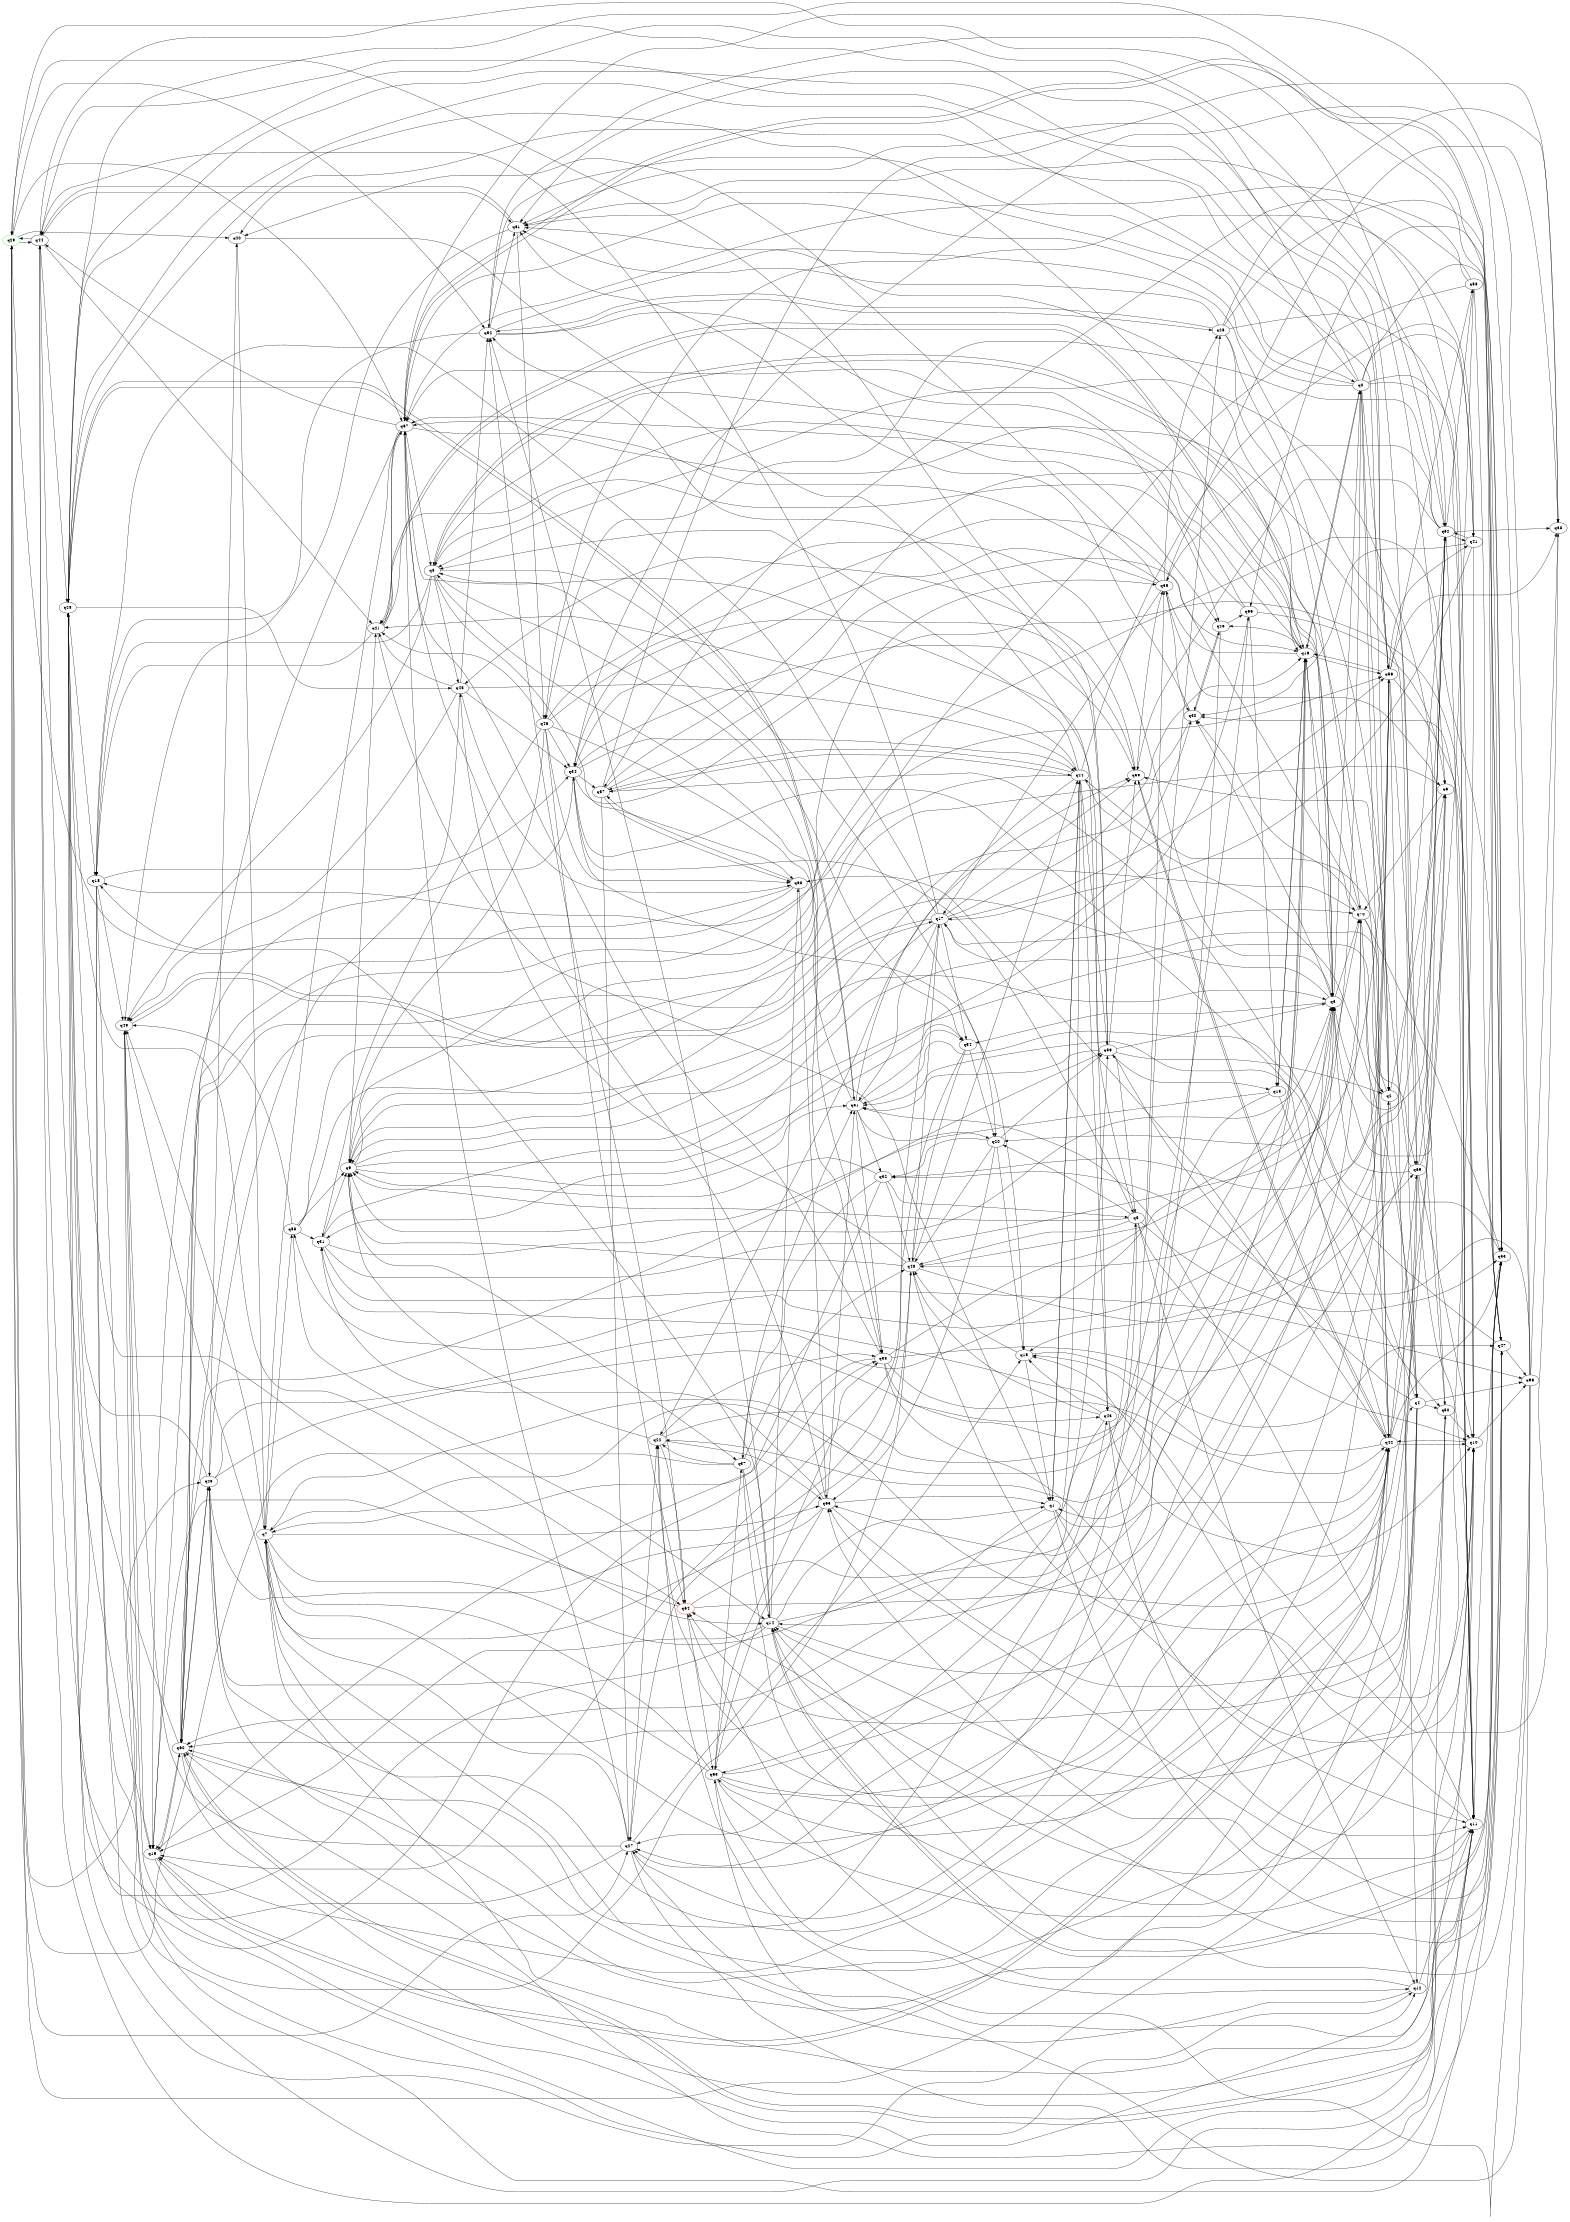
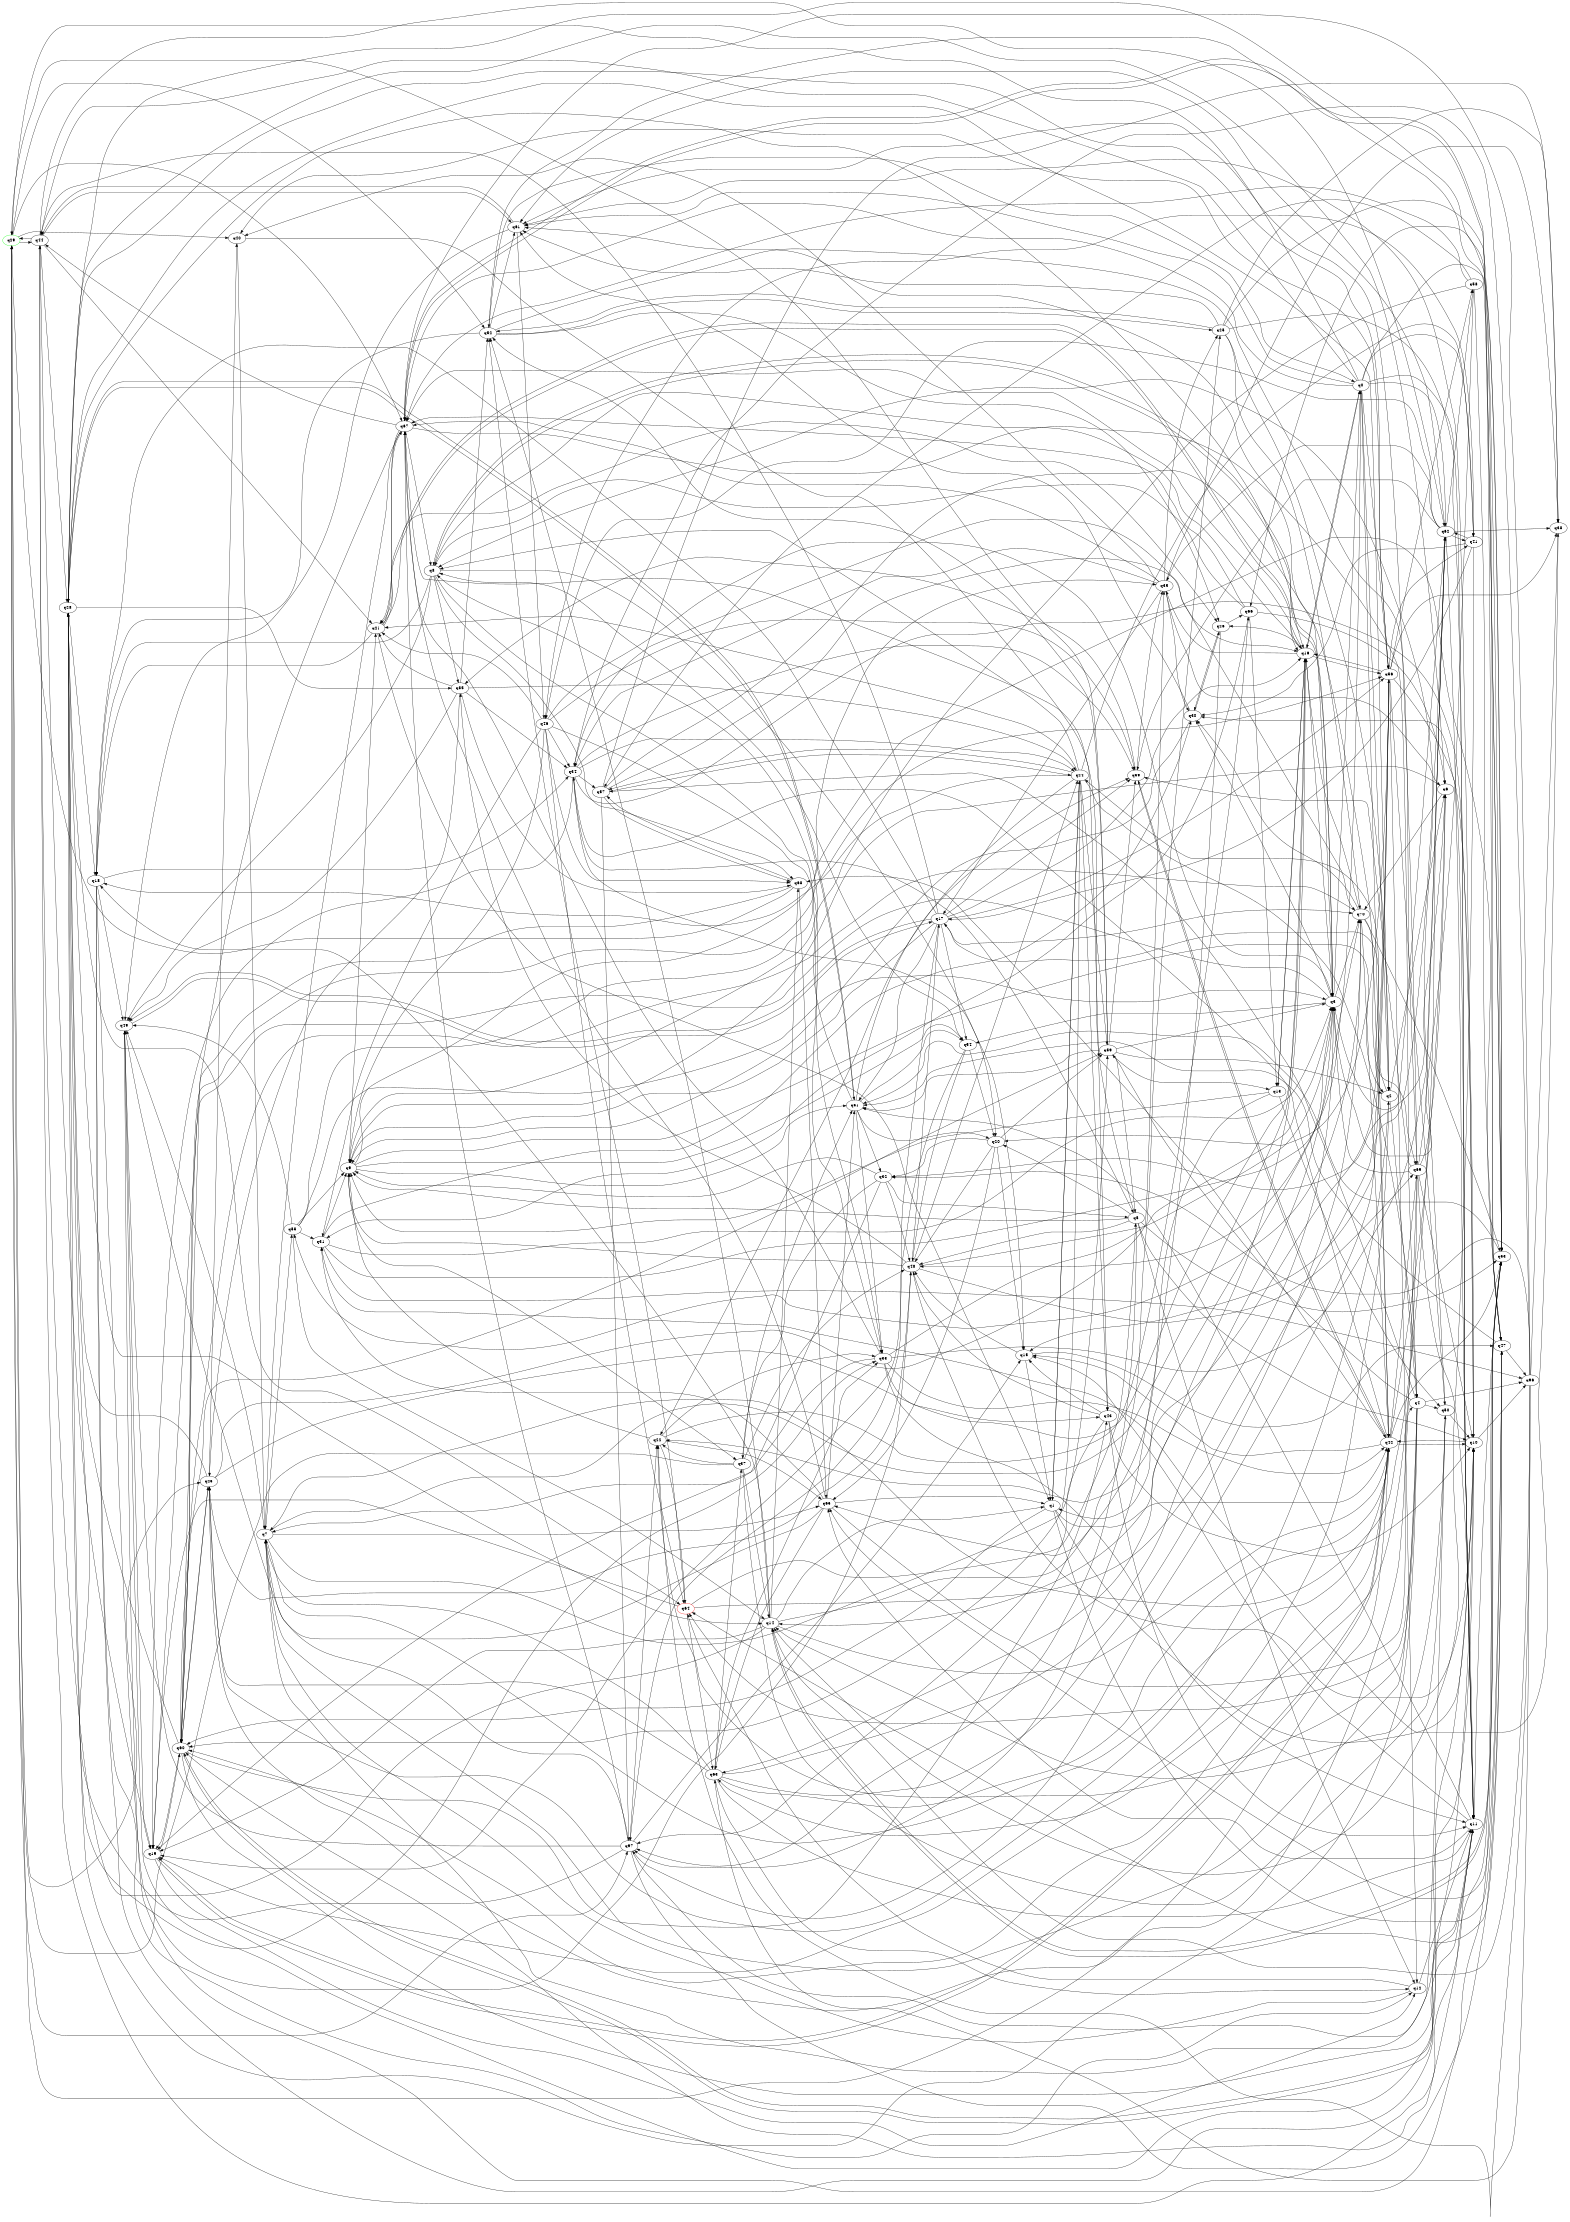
  digraph {
    rankdir=LR
    q29 [color=green initial=1]
    q44
    q67
-   q27
+   q27 [label=q97]
    q52
    q23
    q40
    q19
    q61
    q62
    q21
    q28
    q53
    q4
    q60
    q7
    q8
    q15
    q10
    q49
    q47
    q22
    q0
    q18
    q25
    q26
    q69
    q2
    q16
    q35
    q43
    q64 [color=red final=1]
    q56
    q5
    q63
    q11
    q41
    q1
    q50
    q12
    q20
    q38
    q58
    q42
    q48
    q9
    q3
    q70
    q33
    q37
    q24
    q6
    q17
    q65
    q51
    q14
    q68
    q13
    q30
    q46
    q39
    q34
-   q45
+   q45 [label=q85]
    q66
    q57
    q59
    n67 [label=q96]
    q54
    q31
    q32
    q55
    q29 -> q44
    q29 -> q67
    q29 -> q27
    q29 -> q52
    q29 -> q23
    q29 -> q40
    q44 -> q29
    q44 -> q19
    q44 -> q61
    q44 -> q62
    q44 -> q21
    q44 -> q28
    q67 -> q44
    q67 -> q21
    q67 -> q53
    q67 -> q4
    q67 -> q60
    q67 -> q7
    q67 -> q8
    q27 -> q67
    q27 -> q28
    q27 -> q7
    q27 -> q15
    q27 -> q10
    q27 -> q49
    q27 -> q47
    q27 -> q22
    q52 -> q61
    q52 -> q0
    q52 -> q18
    q52 -> q25
    q52 -> q26
    q52 -> q69
    q23 -> q40
    q23 -> q28
    q23 -> q60
    q23 -> q2
    q23 -> q16
    q23 -> q35
    q40 -> q7
    q40 -> q43
    q19 -> q60
    q19 -> q12
    q19 -> q42
    q61 -> q44
    q61 -> q49
    q61 -> q46
    q62 -> q61
    q62 -> q7
    q62 -> q15
    q62 -> q35
    q62 -> q11
    q62 -> q41
    q62 -> q38
    q62 -> q58
    q62 -> q46
    q62 -> q39
    q21 -> q67
    q21 -> q18
    q21 -> q26
    q21 -> q16
    q21 -> q1
    q28 -> q18
    q28 -> q2
    q28 -> q16
    q28 -> q64
    q28 -> q56
    q28 -> q33
    q28 -> q6
    q28 -> q51
    q28 -> q14
    q28 -> q45
    q53 -> q67
    q53 -> q60
    q53 -> q51
    q53 -> q14
    q53 -> q66
    q4 -> q28
    q4 -> q7
    q4 -> q22
    q4 -> q64
    q4 -> q50
    q4 -> q57
    q4 -> q59
    q4 -> n67
    q60 -> q23
    q60 -> q19
    q60 -> q28
    q60 -> q10
    q60 -> q47
    q60 -> q43
    q60 -> q11
    q60 -> q59
    q7 -> q49
    q7 -> q16
    q7 -> q42
    q7 -> q65
    q7 -> q59
    q7 -> q55
    q8 -> q49
    q8 -> q18
    q8 -> q16
    q8 -> q20
    q8 -> q3
    q8 -> q33
    q8 -> q68
    q8 -> q45
    q15 -> q47
    q15 -> q1
    q15 -> q48
    q10 -> q61
    q10 -> q49
    q10 -> q42
    q10 -> q30
    q10 -> n67
    q49 -> q19
    q49 -> q53
    q49 -> q17
    q47 -> q52
    q47 -> q28
    q47 -> q64
    q47 -> q65
    q47 -> q51
    q47 -> n67
    q22 -> q64
    q22 -> q9
    q22 -> q33
    q22 -> q65
    q22 -> q66
    q0 -> q29
    q0 -> q44
    q0 -> q67
    q0 -> q61
    q0 -> q62
    q0 -> q53
    q0 -> q2
    q0 -> q16
    q0 -> q56
    q0 -> q11
    q0 -> q41
    q0 -> q42
    q0 -> q48
    q18 -> q49
    q18 -> q11
    q18 -> q12
    q18 -> q48
    q18 -> q34
    q25 -> q52
    q25 -> q61
    q25 -> q53
    q25 -> q2
    q25 -> q11
    q25 -> q38
    q25 -> q70
    q26 -> q27
    q26 -> q30
    q26 -> q66
    q69 -> q23
    q69 -> q61
    q69 -> q62
    q69 -> q10
    q69 -> q63
    q69 -> q11
    q69 -> q3
    q69 -> q6
    q69 -> q39
    q2 -> q19
    q2 -> q4
    q2 -> q24
    q2 -> q6
    q2 -> q17
    q16 -> q67
    q16 -> q21
    q16 -> q0
    q16 -> q26
    q16 -> q35
    q16 -> q56
    q16 -> q63
    q16 -> q3
    q16 -> q13
    q35 -> q67
    q35 -> q40
    q35 -> q25
    q35 -> q38
    q35 -> q6
    q35 -> q17
    q35 -> q30
    q35 -> q34
    q43 -> q27
    q43 -> q15
    q43 -> q10
    q43 -> q11
    q43 -> q48
    q64 -> q52
    q64 -> q19
    q64 -> q56
    q64 -> q5
    q64 -> q63
    q56 -> q27
    q56 -> q40
    q56 -> q16
    q56 -> q11
    q56 -> q41
    q56 -> q1
    q56 -> q50
    q56 -> q12
    q56 -> q20
    q56 -> q38
    q56 -> q58
    q5 -> q67
    q5 -> q27
    q5 -> q53
    q5 -> q10
    q5 -> q12
    q5 -> q20
    q5 -> q48
    q5 -> q9
    q63 -> q23
    q63 -> q7
    q63 -> q11
    q63 -> q12
    q63 -> q42
    q63 -> q3
    q63 -> q70
    q63 -> q33
    q63 -> q37
    q11 -> q44
    q11 -> q53
    q11 -> q60
    q11 -> q15
    q11 -> q65
    q11 -> q51
    q41 -> q62
    q41 -> q17
    q41 -> q14
    q41 -> q30
    q41 -> q46
    q1 -> q60
    q1 -> q10
    q1 -> q47
    q1 -> q42
    q1 -> q24
    q50 -> q7
    q50 -> q8
    q50 -> q10
    q50 -> q14
    q12 -> q7
    q12 -> q64
    q12 -> q11
    q20 -> q15
    q20 -> q48
    q20 -> q65
    q20 -> q59
    q20 -> q32
    q38 -> q31
    q58 -> q67
    q58 -> q47
    q58 -> q9
    q58 -> q3
    q58 -> q57
    q42 -> q29
    q42 -> q19
    q42 -> q53
    q42 -> q60
    q42 -> q15
    q42 -> q10
    q42 -> q69
    q42 -> q6
    q42 -> q68
    q42 -> q39
    q42 -> q34
    q48 -> q23
    q48 -> q10
    q48 -> q69
    q48 -> q9
    q48 -> q3
    q48 -> q24
    q48 -> q17
    q48 -> q45
    q9 -> q21
    q9 -> q2
    q9 -> q35
    q9 -> q37
    q9 -> q51
    q9 -> q54
    q3 -> q61
    q3 -> q60
    q3 -> q8
    q3 -> q22
    q3 -> q0
    q3 -> q70
    q3 -> q14
    q3 -> q30
    q3 -> q54
    q70 -> q53
    q70 -> q60
    q70 -> q69
    q70 -> q16
    q70 -> q42
    q70 -> q30
    q70 -> q55
    q33 -> q67
    q33 -> q62
    q33 -> q7
    q33 -> q43
    q33 -> q11
    q33 -> q42
    q33 -> q3
    q37 -> q29
    q37 -> q22
    q37 -> q50
    q37 -> q48
    q37 -> q51
    q37 -> q14
    q24 -> q21
    q24 -> q4
    q24 -> q60
    q24 -> q8
    q24 -> q22
    q24 -> q18
    q24 -> q43
    q24 -> q41
    q24 -> q1
    q24 -> q57
    q24 -> q59
    q6 -> q9
    q6 -> q3
    q6 -> q70
    q17 -> q44
    q17 -> q19
    q17 -> q49
    q17 -> q18
    q17 -> q16
    q17 -> q56
    q17 -> q9
    q17 -> q70
    q17 -> q51
    q17 -> q39
    q17 -> q54
    q65 -> q67
    q65 -> q4
    q65 -> q49
    q65 -> q63
    q65 -> q1
    q65 -> q51
    q65 -> q31
    q51 -> q28
    q51 -> q8
    q51 -> q20
    q51 -> q33
    q51 -> q39
    q51 -> q54
    q51 -> q32
    q14 -> q44
    q14 -> q52
    q14 -> q19
    q14 -> q53
    q14 -> q18
    q14 -> q25
    q14 -> q1
    q14 -> q42
    q14 -> q68
    q68 -> q29
    q68 -> q19
    q68 -> q65
    q68 -> q57
    q13 -> q16
    q13 -> q50
    q13 -> q9
    q13 -> q65
    q30 -> q61
    q30 -> q26
    q30 -> q9
    q46 -> q21
    q46 -> q64
    q46 -> q9
    q46 -> q3
    q46 -> q33
    q46 -> q68
    q46 -> q39
    q46 -> q34
    q46 -> q31
    q39 -> q35
    q39 -> q42
    q39 -> q45
    q34 -> q19
    q34 -> q15
    q34 -> q10
    q34 -> q5
    q34 -> q70
    q34 -> q24
    q34 -> q39
    q34 -> q57
    q45 -> q52
    q45 -> q23
    q45 -> q21
    q45 -> q49
    q45 -> q24
    q45 -> q68
    q45 -> q34
    q66 -> q67
    q66 -> q8
    q66 -> q6
    q66 -> q13
    q66 -> q31
    q57 -> q27
    q57 -> q16
    q57 -> q38
    q57 -> q42
    q57 -> q24
    q57 -> q68
    q59 -> q29
    q59 -> q52
    q59 -> q2
    q59 -> q5
    q59 -> q3
    q59 -> q51
    q59 -> q13
    q59 -> q39
    n67 -> q67
    n67 -> q22
    n67 -> q63
    n67 -> q38
    n67 -> q14
    n67 -> q34
    n67 -> q32
    q54 -> q27
    q54 -> q8
    q54 -> q20
    q54 -> q48
    q31 -> q9
    q31 -> q3
    q31 -> q70
    q31 -> q30
    q31 -> n67
    q32 -> q19
    q32 -> q62
    q32 -> q5
    q32 -> q48
    q32 -> q9
    q32 -> q37
    q55 -> q49
    q55 -> q56
    q55 -> q9
    q55 -> q3
    q55 -> q14
    q55 -> q31
  }
